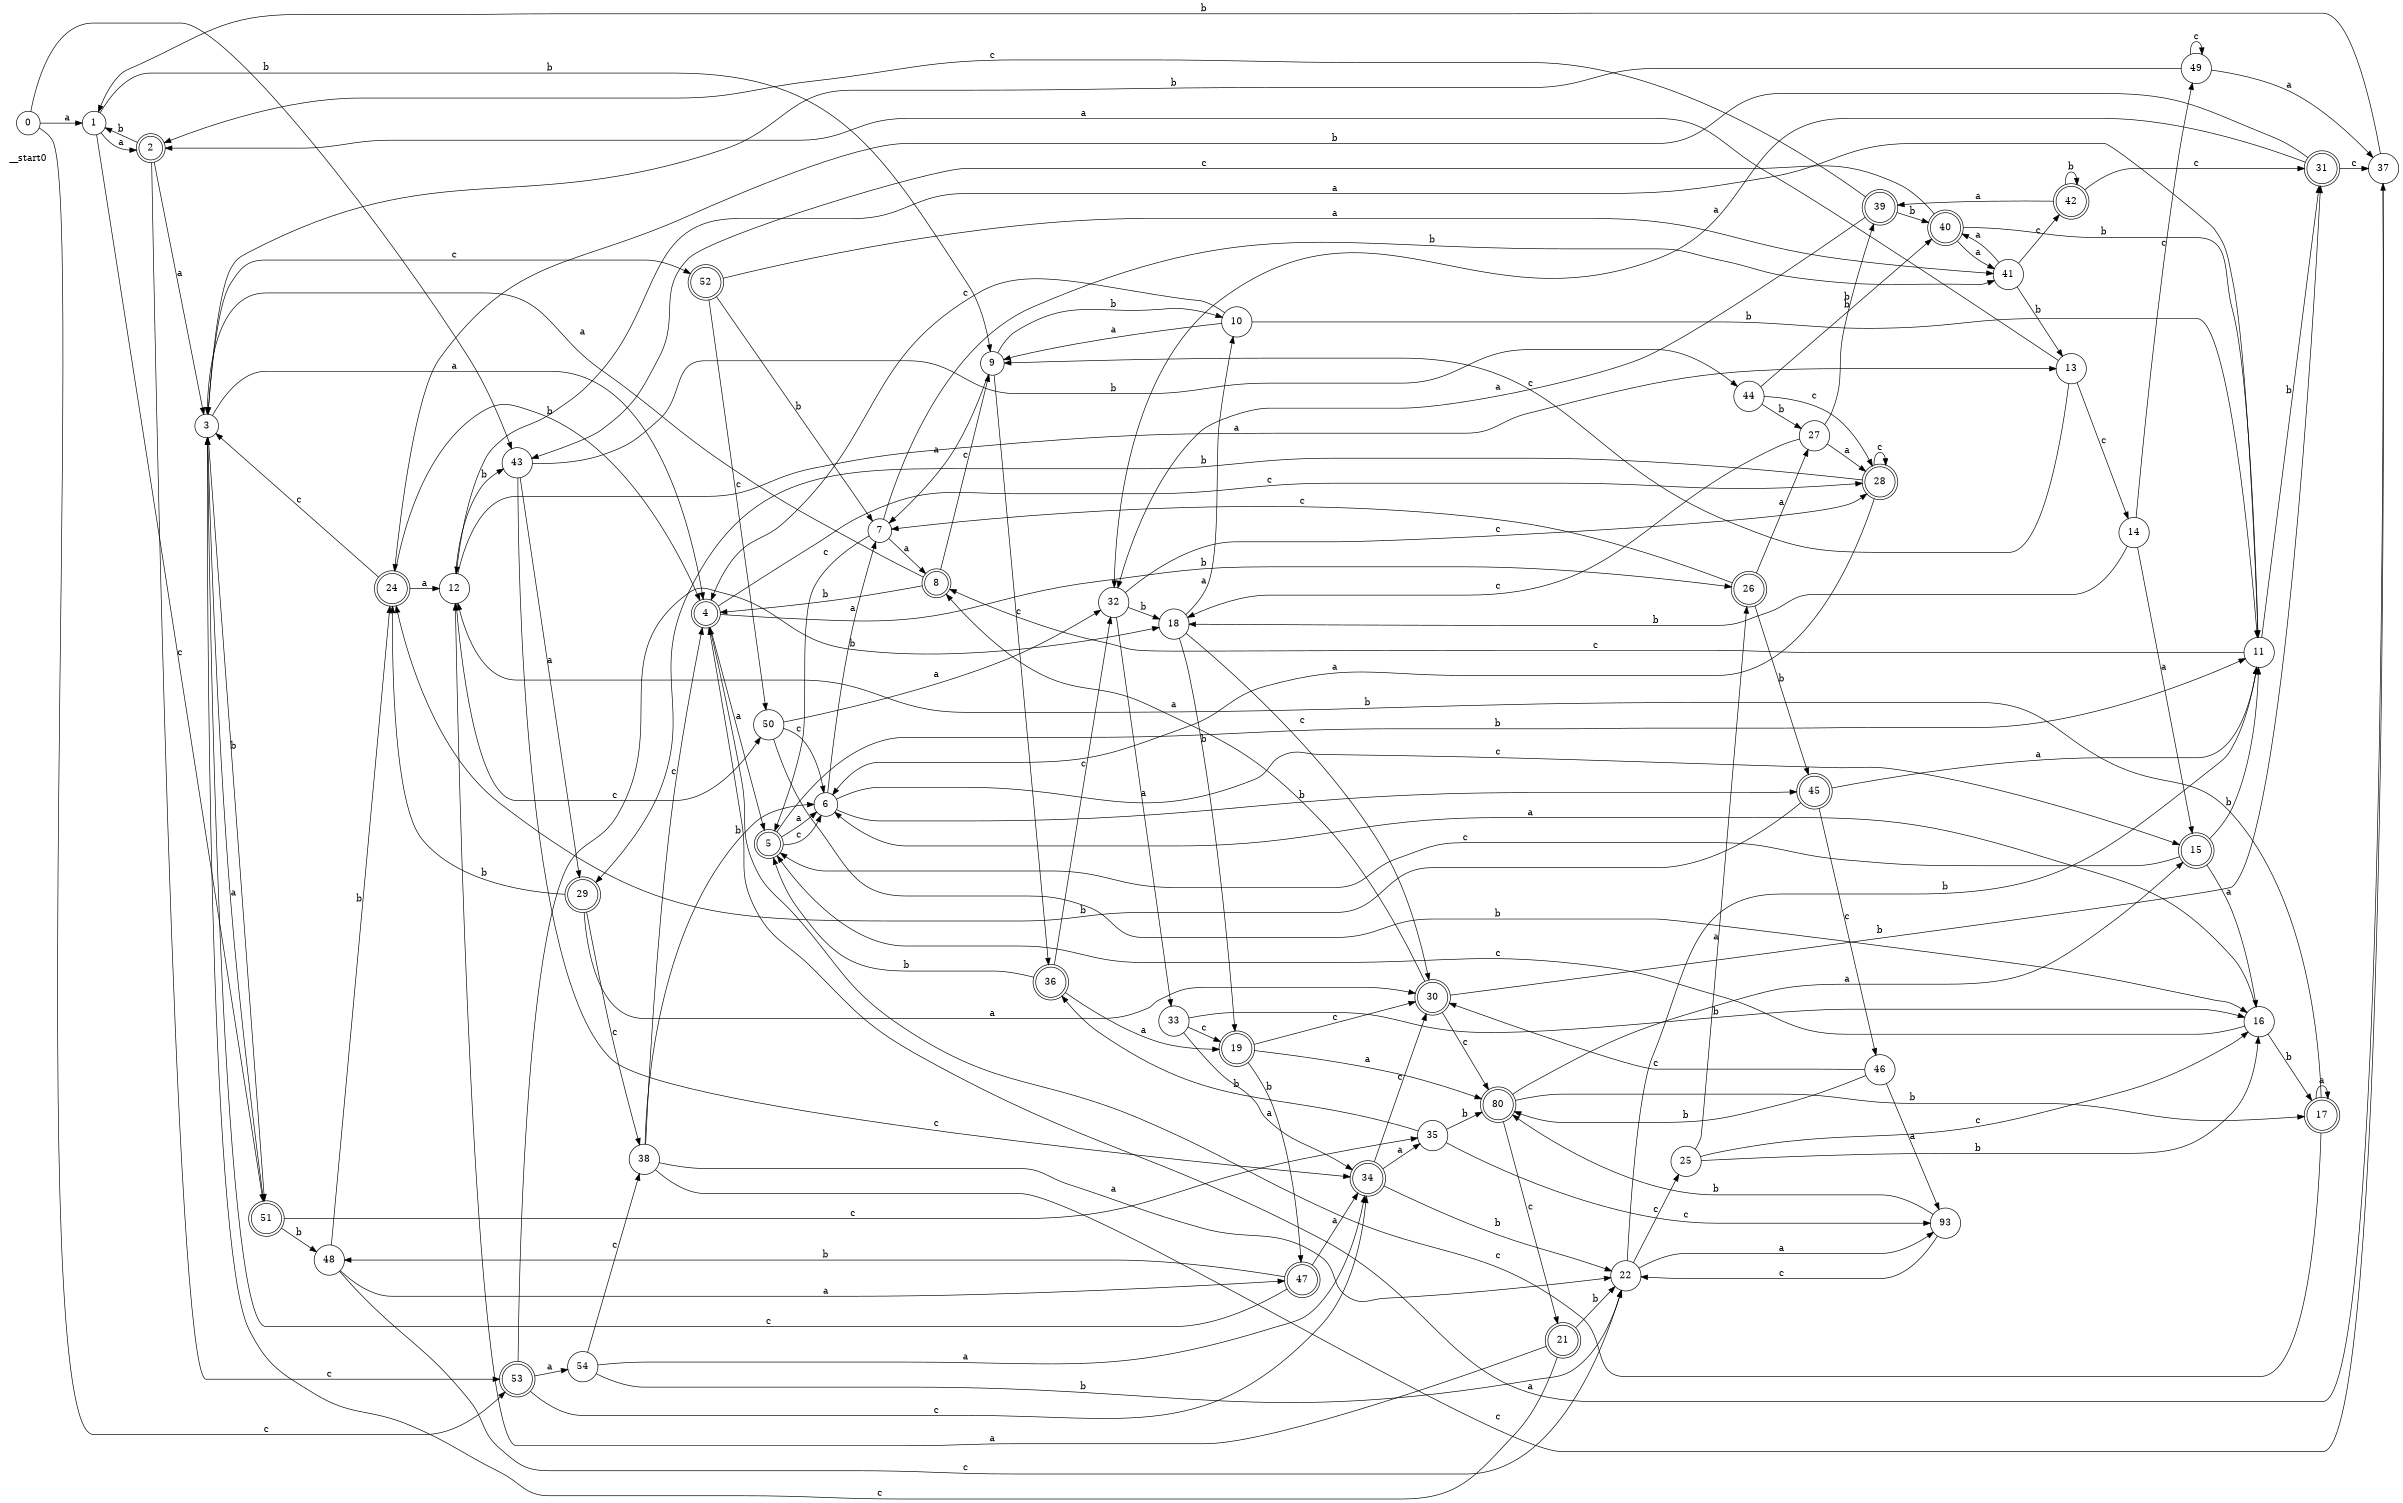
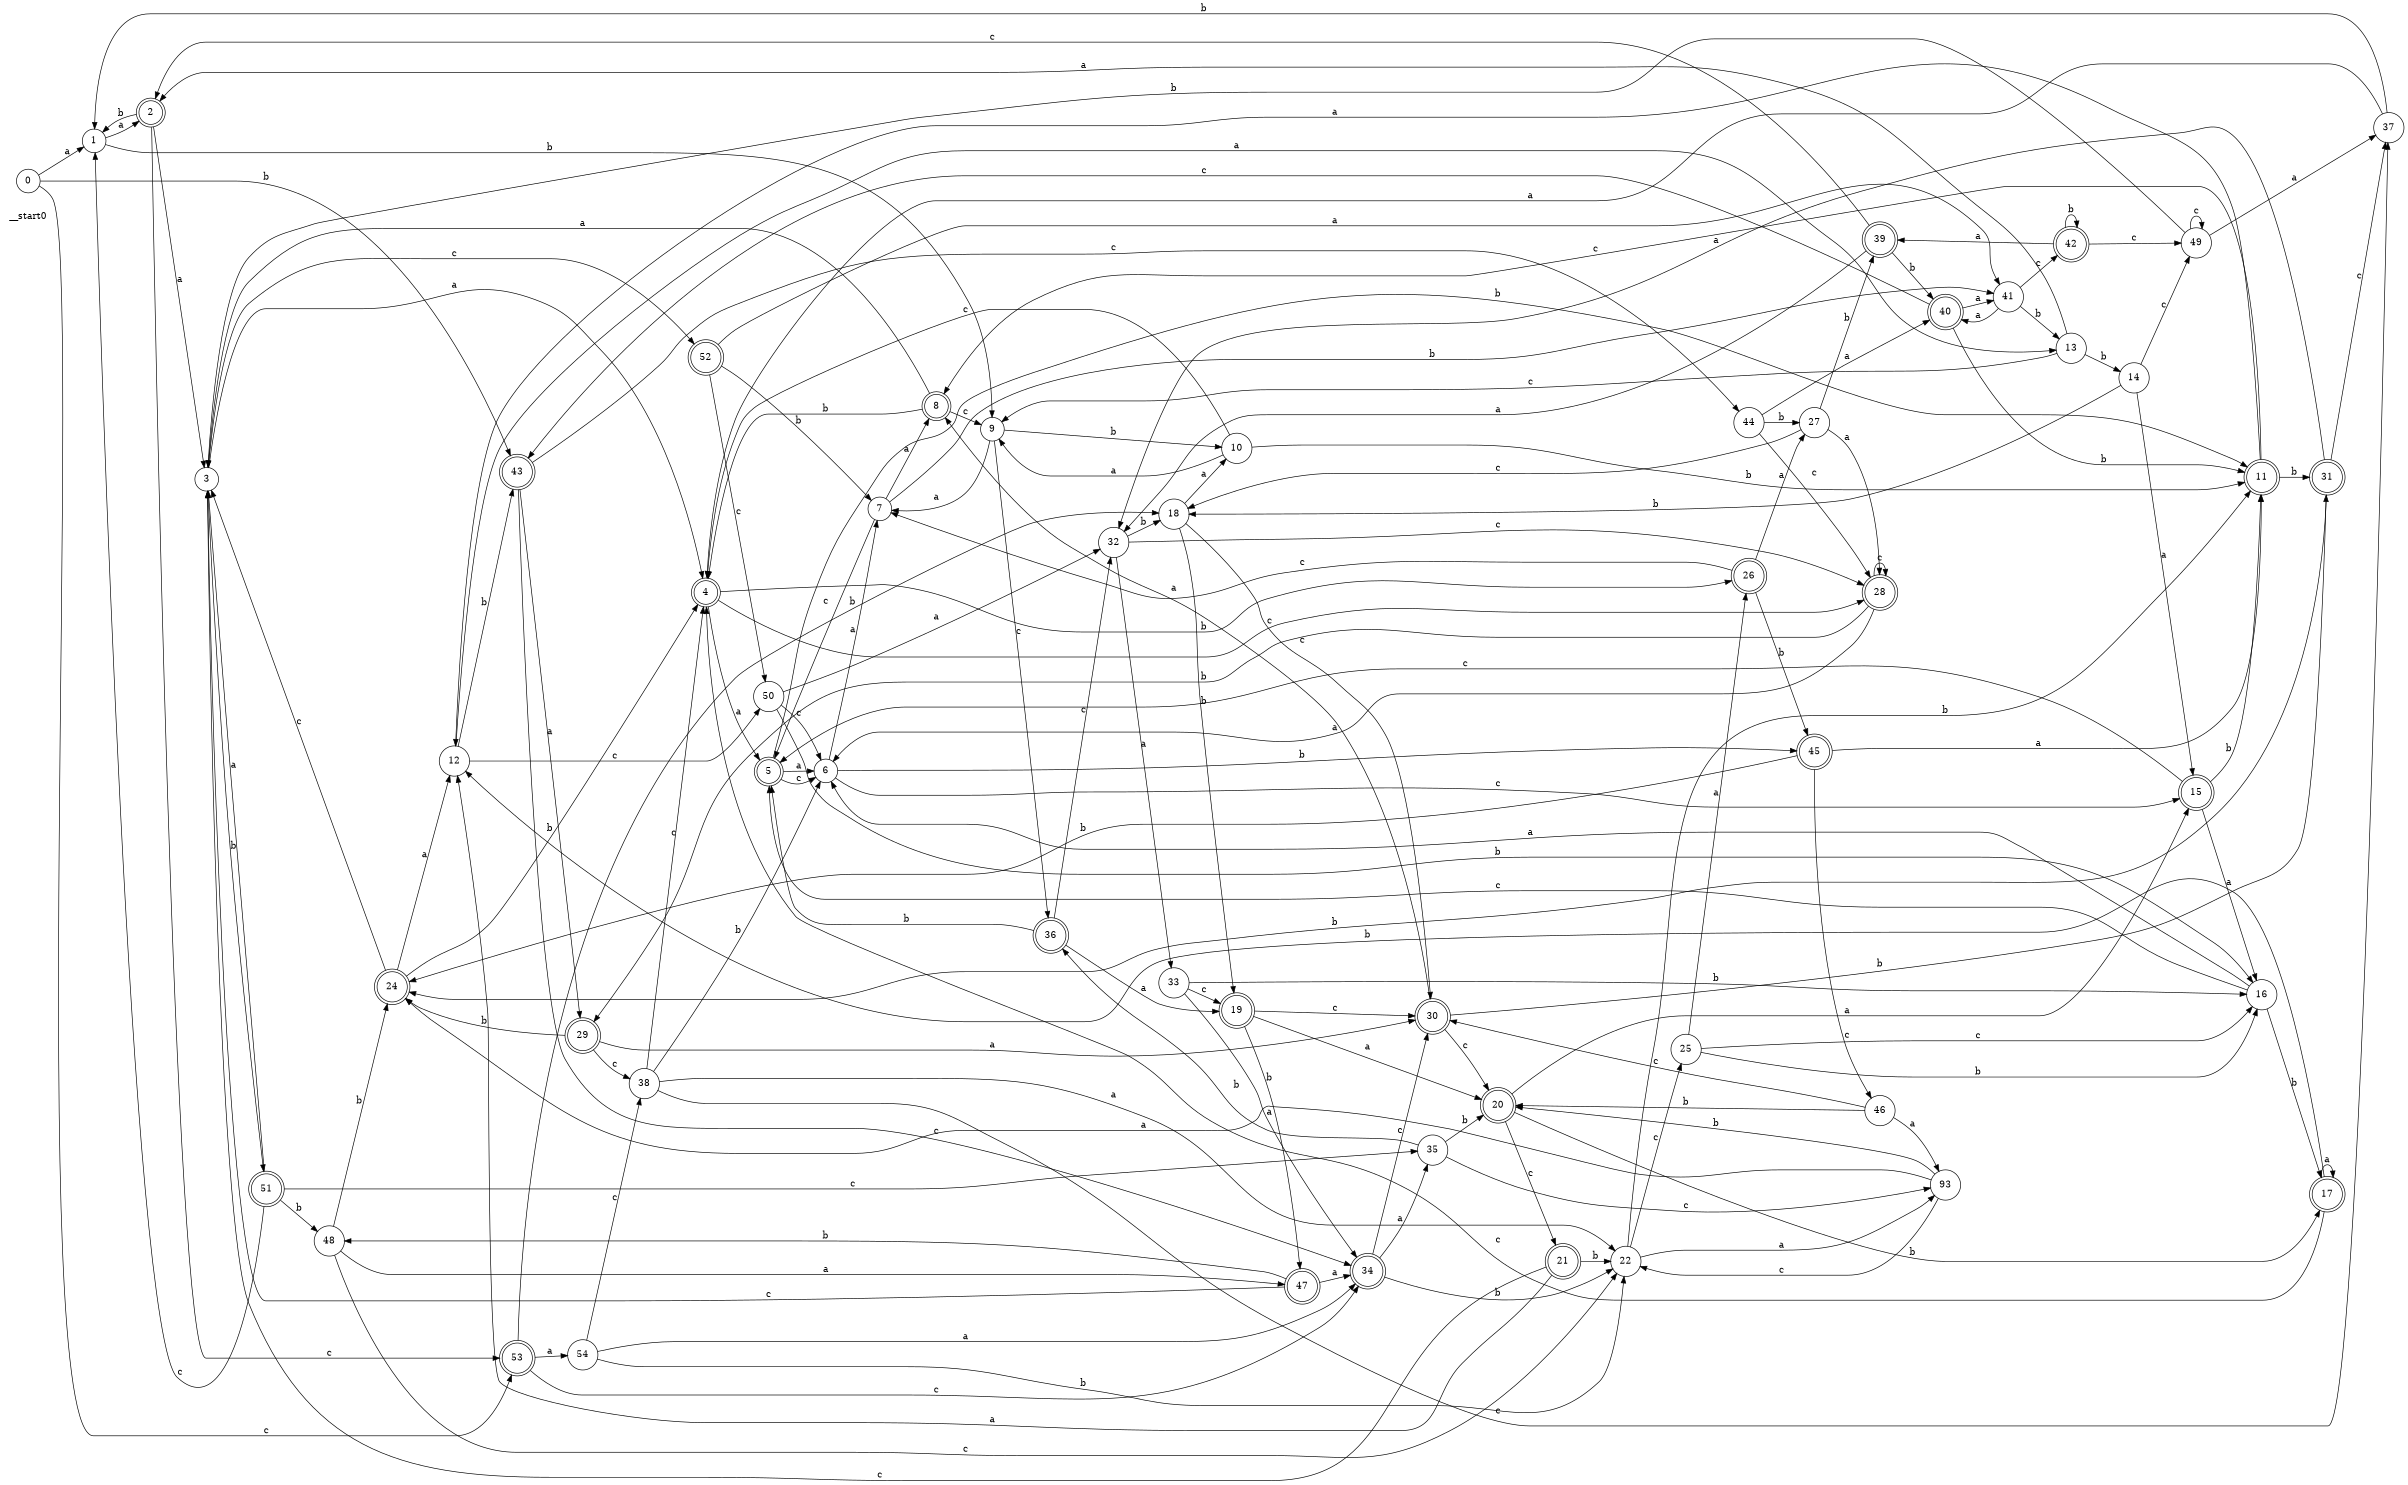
  digraph {
    rankdir=LR
    node [shape=circle color=black fillcolor=white style=filled]
    __start0 [shape=none color="" fillcolor="" style=""]
    n2 [label=0]
    n3 [label=1]
-   n4 [label=43 style="rounded,filled"]
+   n4 [label=43 shape=doublecircle style="rounded,filled"]
    n5 [label=53 shape=doublecircle style="rounded,filled"]
    n6 [label=2 shape=doublecircle style="rounded,filled"]
    n7 [label=9]
    n8 [label=51 shape=doublecircle style="rounded,filled"]
    n9 [label=29 shape=doublecircle style="rounded,filled"]
    n10 [label=34 shape=doublecircle style="rounded,filled"]
    n11 [label=44]
    n12 [label=18]
    n13 [label=54]
    n14 [label=3]
    n15 [label=7]
    n16 [label=10]
    n17 [label=36 shape=doublecircle style="rounded,filled"]
    n18 [label=35]
    n19 [label=48]
    n20 [label=4 shape=doublecircle style="rounded,filled"]
    n21 [label=52 shape=doublecircle style="rounded,filled"]
    n22 [label=5 shape=doublecircle style="rounded,filled"]
    n23 [label=26 shape=doublecircle style="rounded,filled"]
    n24 [label=28 shape=doublecircle style="rounded,filled"]
    n25 [label=41]
    n26 [label=50]
    n27 [label=6]
-   n28 [label=11]
+   n28 [label=11 shape=doublecircle]
    n29 [label=45 shape=doublecircle style="rounded,filled"]
    n30 [label=27]
    n31 [label=15 shape=doublecircle style="rounded,filled"]
    n32 [label=8 shape=doublecircle style="rounded,filled"]
    n33 [label=12]
    n34 [label=31 shape=doublecircle style="rounded,filled"]
    n35 [label=16]
    n36 [label=24 shape=doublecircle style="rounded,filled"]
    n37 [label=46]
    n38 [label=13]
    n39 [label=40 shape=doublecircle style="rounded,filled"]
    n40 [label=42 shape=doublecircle style="rounded,filled"]
    n41 [label=19 shape=doublecircle style="rounded,filled"]
    n42 [label=32]
    n43 [label=37]
    n44 [label=14]
    n45 [label=49]
    n46 [label=30 shape=doublecircle style="rounded,filled"]
    n47 [label=17 shape=doublecircle style="rounded,filled"]
-   n48 [label=80 shape=doublecircle style="rounded,filled"]
+   n48 [label=20 shape=doublecircle style="rounded,filled"]
    n49 [label=47 shape=doublecircle style="rounded,filled"]
    n50 [label=21 shape=doublecircle style="rounded,filled"]
    n51 [label=22]
    n52 [label=93]
    n53 [label=25]
    n54 [label=39 shape=doublecircle style="rounded,filled"]
    n55 [label=38]
    n56 [label=33]
    n2 -> n3 [label=a]
    n2 -> n4 [label=b]
    n2 -> n5 [label=c]
    n3 -> n6 [label=a]
    n3 -> n7 [label=b]
-   n3 -> n8 [label=c]
+   n8 -> n3 [label=c]
    n4 -> n9 [label=a]
    n4 -> n10 [label=c]
-   n4 -> n11 [label=b]
+   n4 -> n11 [label=c]
    n5 -> n10 [label=c]
    n5 -> n12 [label=b]
    n5 -> n13 [label=a]
    n6 -> n3 [label=b]
    n6 -> n5 [label=c]
    n6 -> n14 [label=a]
    n7 -> n15 [label=a]
    n7 -> n16 [label=b]
    n7 -> n17 [label=c]
    n8 -> n14 [label=a]
    n8 -> n18 [label=c]
    n8 -> n19 [label=b]
    n9 -> n36 [label=b]
    n9 -> n46 [label=a]
    n9 -> n55 [label=c]
    n10 -> n18 [label=a]
    n10 -> n46 [label=c]
    n10 -> n51 [label=b]
    n11 -> n24 [label=c]
    n11 -> n30 [label=b]
-   n11 -> n39 [label=b]
+   n11 -> n39 [label=a]
    n12 -> n16 [label=a]
    n12 -> n41 [label=b]
    n12 -> n46 [label=c]
    n13 -> n10 [label=a]
    n13 -> n51 [label=b]
    n13 -> n55 [label=c]
    n14 -> n8 [label=b]
    n14 -> n20 [label=a]
    n14 -> n21 [label=c]
    n15 -> n22 [label=c]
    n15 -> n25 [label=b]
    n15 -> n32 [label=a]
    n16 -> n7 [label=a]
    n16 -> n20 [label=c]
    n16 -> n28 [label=b]
    n17 -> n22 [label=b]
    n17 -> n41 [label=a]
    n17 -> n42 [label=c]
    n18 -> n17 [label=b]
    n18 -> n48 [label=b]
    n18 -> n52 [label=c]
    n19 -> n36 [label=b]
    n19 -> n49 [label=a]
    n19 -> n51 [label=c]
    n20 -> n22 [label=a]
    n20 -> n23 [label=b]
    n20 -> n24 [label=c]
    n21 -> n15 [label=b]
    n21 -> n25 [label=a]
    n21 -> n26 [label=c]
    n22 -> n27 [label=a]
    n22 -> n27 [label=c]
    n22 -> n28 [label=b]
    n23 -> n15 [label=c]
    n23 -> n29 [label=b]
    n23 -> n30 [label=a]
    n24 -> n9 [label=b]
    n24 -> n24 [label=c]
    n24 -> n27 [label=a]
    n25 -> n38 [label=b]
    n25 -> n39 [label=a]
    n25 -> n40 [label=c]
    n26 -> n27 [label=c]
    n26 -> n35 [label=b]
    n26 -> n42 [label=a]
    n27 -> n15 [label=a]
    n27 -> n29 [label=b]
    n27 -> n31 [label=c]
    n28 -> n32 [label=c]
    n28 -> n33 [label=a]
    n28 -> n34 [label=b]
    n29 -> n28 [label=a]
    n29 -> n36 [label=b]
    n29 -> n37 [label=c]
    n30 -> n12 [label=c]
    n30 -> n24 [label=a]
    n30 -> n54 [label=b]
    n31 -> n22 [label=c]
    n31 -> n28 [label=b]
    n31 -> n35 [label=a]
    n32 -> n7 [label=c]
    n32 -> n14 [label=a]
    n32 -> n20 [label=b]
    n33 -> n4 [label=b]
    n33 -> n26 [label=c]
    n33 -> n38 [label=a]
    n34 -> n36 [label=b]
    n34 -> n42 [label=a]
    n34 -> n43 [label=c]
    n35 -> n22 [label=c]
    n35 -> n27 [label=a]
    n35 -> n47 [label=b]
    n36 -> n14 [label=c]
    n36 -> n20 [label=b]
    n36 -> n33 [label=a]
    n37 -> n46 [label=c]
    n37 -> n48 [label=b]
    n37 -> n52 [label=a]
    n38 -> n6 [label=a]
    n38 -> n7 [label=c]
-   n38 -> n44 [label=c]
+   n38 -> n44 [label=b]
    n39 -> n4 [label=c]
    n39 -> n25 [label=a]
    n39 -> n28 [label=b]
-   n40 -> n34 [label=c]
+   n40 -> n45 [label=c]
    n40 -> n40 [label=b]
    n40 -> n54 [label=a]
    n41 -> n46 [label=c]
    n41 -> n48 [label=a]
    n41 -> n49 [label=b]
    n42 -> n12 [label=b]
    n42 -> n24 [label=c]
    n42 -> n56 [label=a]
    n43 -> n3 [label=b]
    n43 -> n20 [label=a]
    n44 -> n12 [label=b]
    n44 -> n31 [label=a]
    n44 -> n45 [label=c]
    n45 -> n14 [label=b]
    n45 -> n43 [label=a]
    n45 -> n45 [label=c]
    n46 -> n32 [label=a]
    n46 -> n34 [label=b]
    n46 -> n48 [label=c]
    n47 -> n20 [label=c]
    n47 -> n33 [label=b]
    n47 -> n47 [label=a]
    n48 -> n31 [label=a]
    n48 -> n47 [label=b]
    n48 -> n50 [label=c]
    n49 -> n10 [label=a]
    n49 -> n14 [label=c]
    n49 -> n19 [label=b]
    n50 -> n14 [label=c]
    n50 -> n33 [label=a]
    n50 -> n51 [label=b]
    n51 -> n28 [label=b]
    n51 -> n52 [label=a]
    n51 -> n53 [label=c]
+   n52 -> n36 [label=a]
    n52 -> n48 [label=b]
    n52 -> n51 [label=c]
    n53 -> n23 [label=a]
    n53 -> n35 [label=b]
    n53 -> n35 [label=c]
    n54 -> n6 [label=c]
    n54 -> n39 [label=b]
    n54 -> n42 [label=a]
    n55 -> n20 [label=c]
    n55 -> n27 [label=b]
    n55 -> n43 [label=c]
    n55 -> n51 [label=a]
    n56 -> n10 [label=a]
    n56 -> n35 [label=b]
    n56 -> n41 [label=c]
  }
